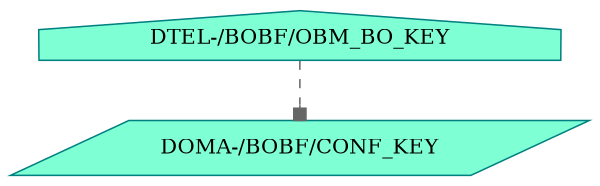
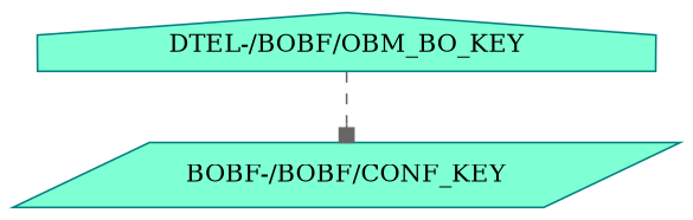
  digraph {
    node [color=teal style=filled fillcolor=aquamarine]
    "DTEL-/BOBF/OBM_BO_KEY" [shape=house]
-   "DOMA-/BOBF/CONF_KEY" [shape=parallelogram]
+   "DOMA-/BOBF/CONF_KEY" [shape=parallelogram label="BOBF-/BOBF/CONF_KEY"]
    "DTEL-/BOBF/OBM_BO_KEY" -> "DOMA-/BOBF/CONF_KEY" [color=gray40 style=dashed arrowhead=box]
  }
